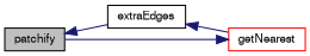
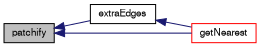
  digraph {
    rankdir=LR
    node [color=black fontname=FreeSans fontsize=10 shape=record]
    edge [color=midnightblue dir=back fontname=FreeSans fontsize=10 labelfontname=FreeSans labelfontsize=10 style=solid]
    n1 [fillcolor=grey75 fontcolor=black height=0.2 label=patchify style=filled width=0.4]
    n2 [height=0.2 label=extraEdges width=0.4]
    n3 [color=red height=0.2 label=getNearest width=0.4]
    n1 -> n2
-   n3 -> n1
+   n1 -> n3
    n2 -> n3
  }
